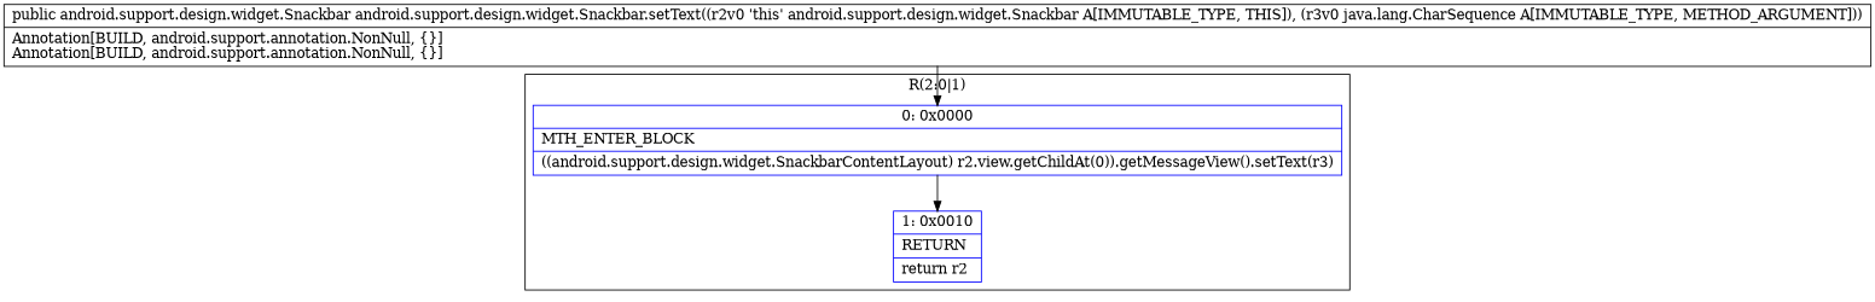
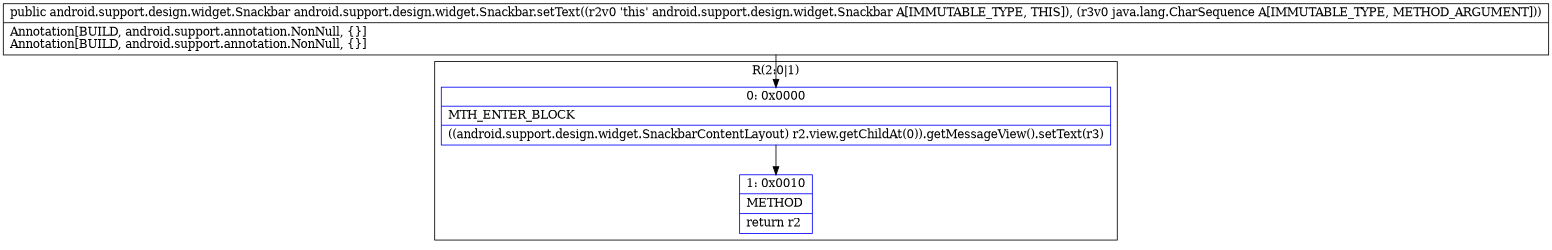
  digraph {
    node [color=blue shape=record]
    n1 [label="{0\:\ 0x0000|MTH_ENTER_BLOCK\l|((android.support.design.widget.SnackbarContentLayout) r2.view.getChildAt(0)).getMessageView().setText(r3)\l}"]
-   n2 [label="{1\:\ 0x0010|RETURN\l|return r2\l}"]
+   n2 [label="{1\:\ 0x0010|METHOD\l|return r2\l}"]
    n3 [label="{public android.support.design.widget.Snackbar android.support.design.widget.Snackbar.setText((r2v0 'this' android.support.design.widget.Snackbar A[IMMUTABLE_TYPE, THIS]), (r3v0 java.lang.CharSequence A[IMMUTABLE_TYPE, METHOD_ARGUMENT]))  | Annotation[BUILD, android.support.annotation.NonNull, \{\}]\lAnnotation[BUILD, android.support.annotation.NonNull, \{\}]\l}" color=""]
    subgraph cluster_1 {
      label="R(2:0|1)"
      n1
      n2
    }
    n1 -> n2
    n3 -> n1
  }
